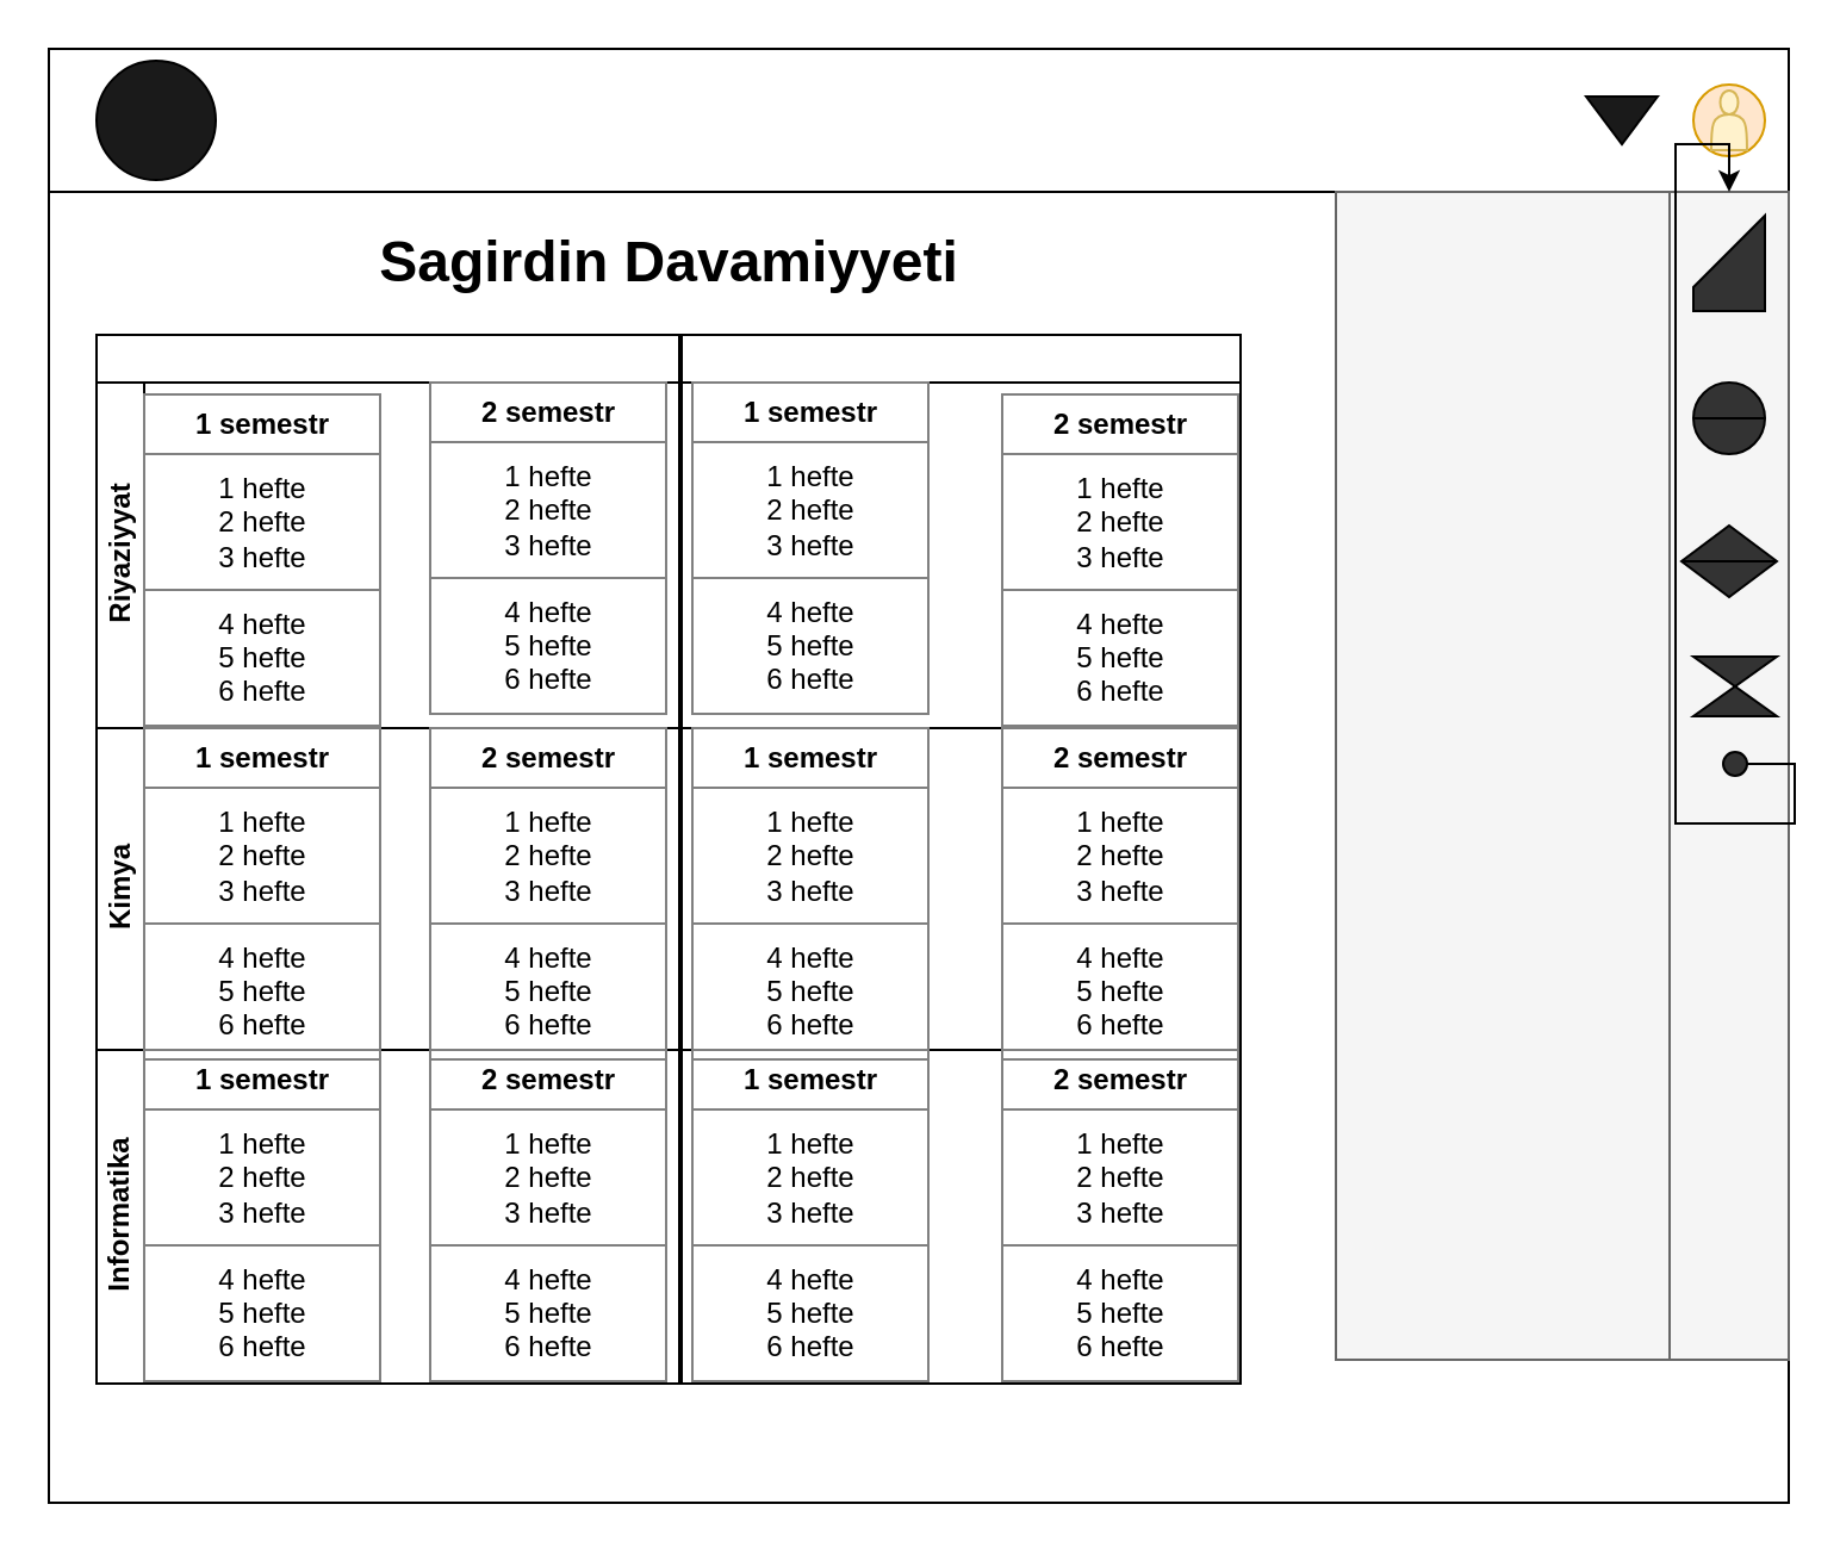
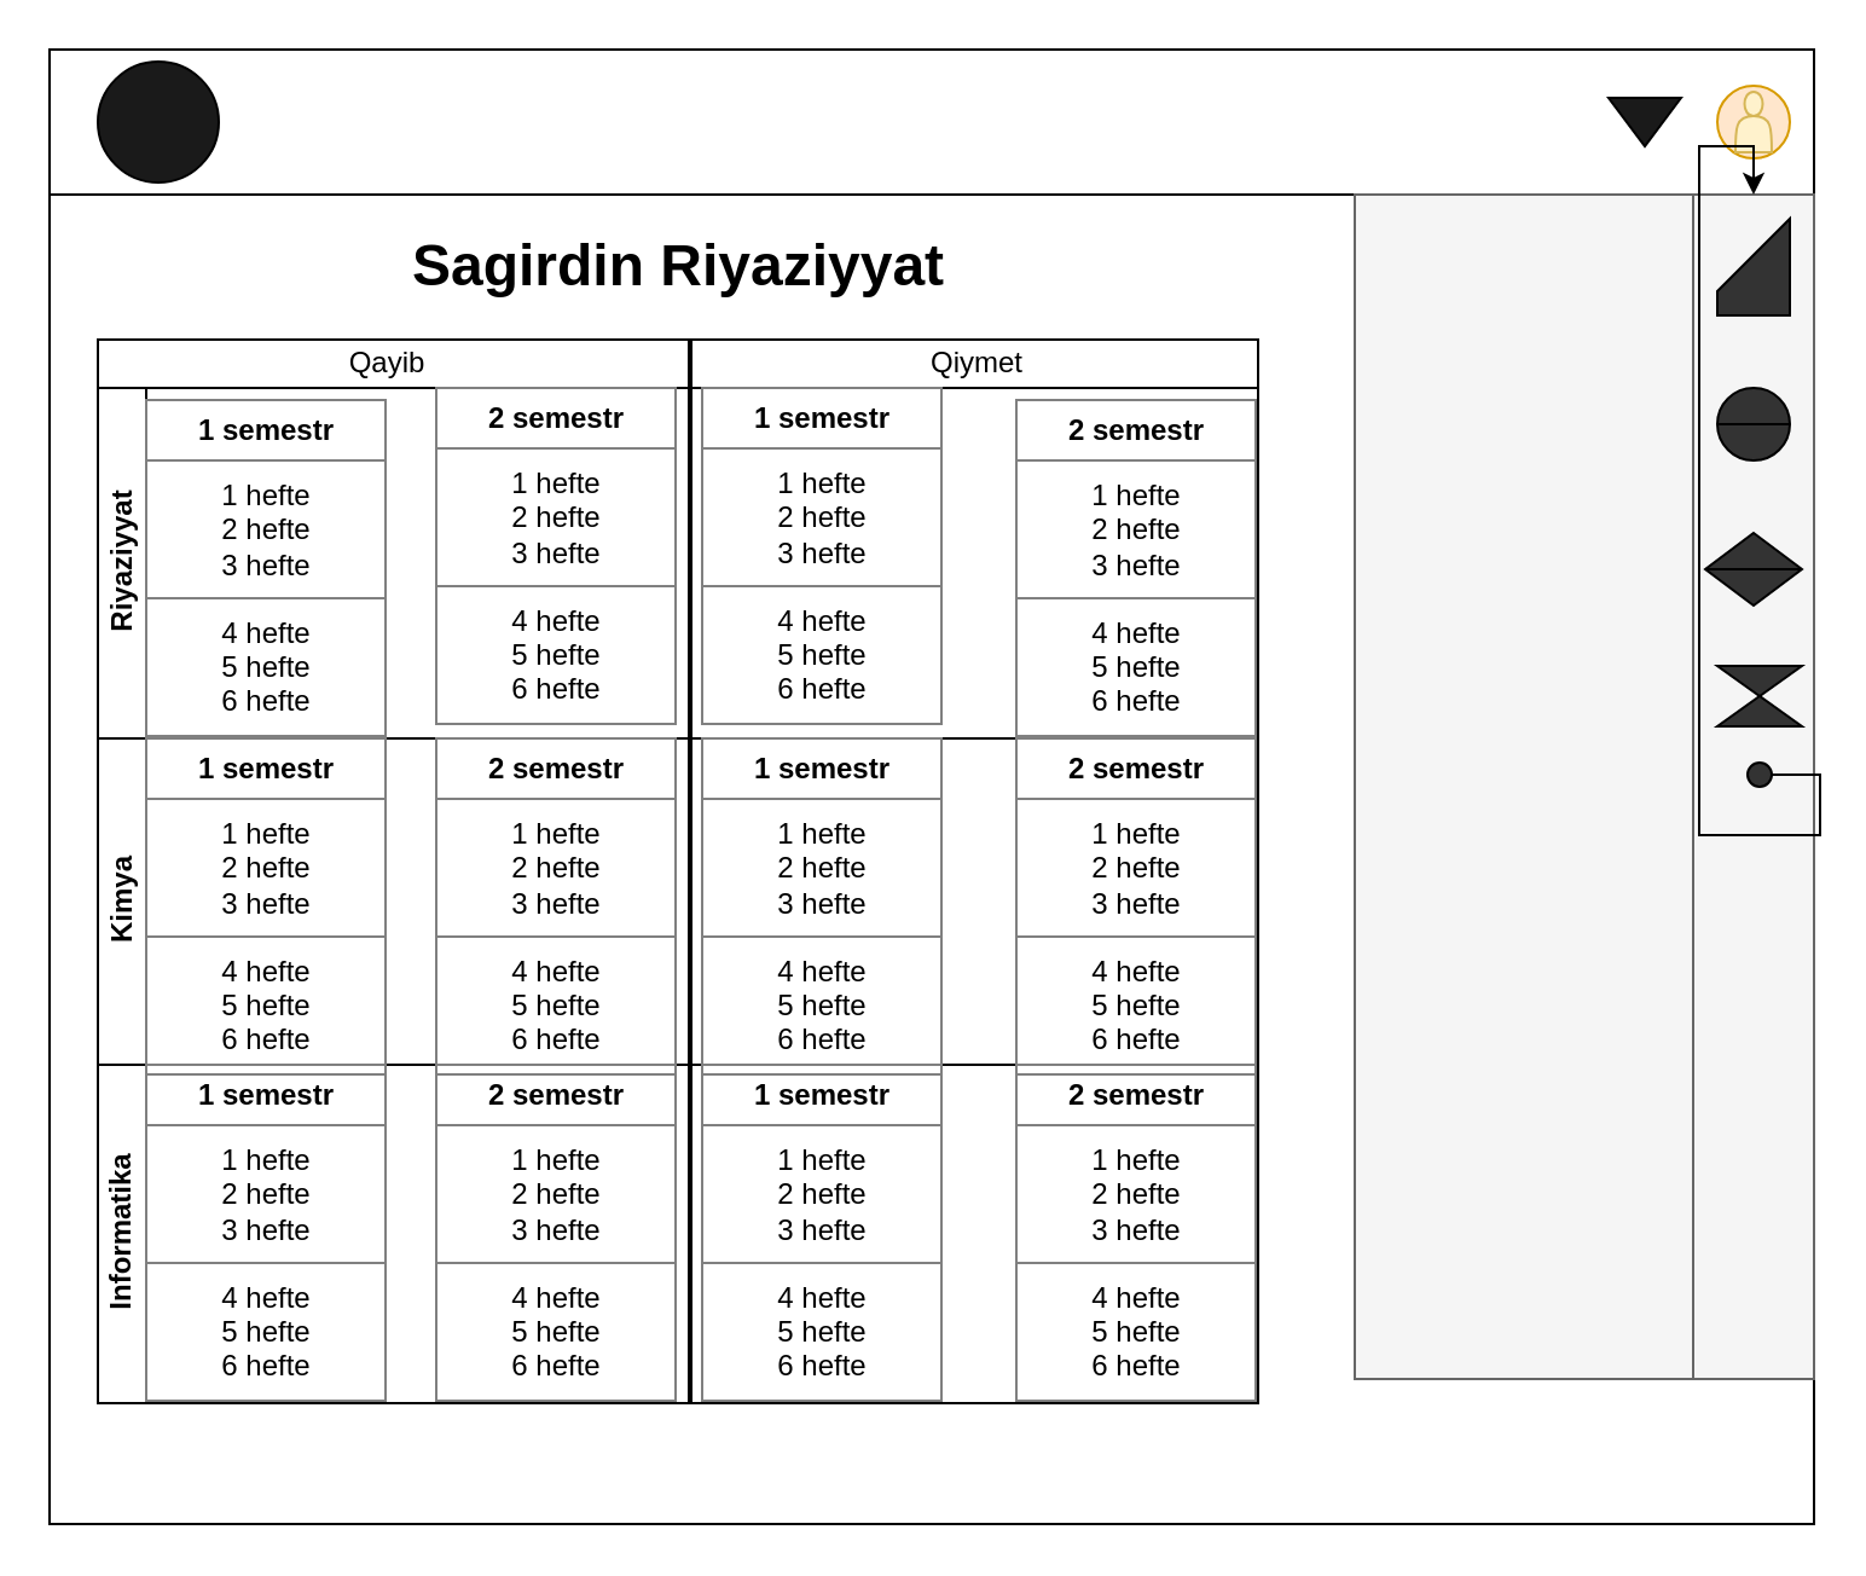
  <mxCell id="0" />
  <mxCell id="1" parent="0" />
  <mxCell id="2" value="" style="rounded=0;whiteSpace=wrap;html=1;" vertex="1" parent="1"><mxGeometry x="20" y="80" width="730" height="550" as="geometry" /></mxCell>
  <mxCell id="3" value="" style="rounded=0;whiteSpace=wrap;html=1;" vertex="1" parent="1"><mxGeometry x="20" y="20" width="730" height="60" as="geometry" /></mxCell>
  <mxCell id="4" value="" style="ellipse;whiteSpace=wrap;html=1;aspect=fixed;fillColor=#1A1A1A;" vertex="1" parent="1"><mxGeometry x="40" y="25" width="50" height="50" as="geometry" /></mxCell>
  <mxCell id="5" value="" style="ellipse;whiteSpace=wrap;html=1;aspect=fixed;fillColor=#ffe6cc;strokeColor=#d79b00;" vertex="1" parent="1"><mxGeometry x="710" y="35" width="30" height="30" as="geometry" /></mxCell>
  <mxCell id="6" value="" style="triangle;whiteSpace=wrap;html=1;fillColor=#1A1A1A;rotation=-90;direction=west;" vertex="1" parent="1"><mxGeometry x="670" y="35" width="20" height="30" as="geometry" /></mxCell>
  <mxCell id="7" value="" style="rounded=0;whiteSpace=wrap;html=1;fillColor=#f5f5f5;strokeColor=#666666;fontColor=#333333;" vertex="1" parent="1"><mxGeometry x="560" y="80" width="140" height="490" as="geometry" /></mxCell>
  <mxCell id="8" value="" style="rounded=0;whiteSpace=wrap;html=1;fillColor=#f5f5f5;strokeColor=#666666;fontColor=#333333;" vertex="1" parent="1"><mxGeometry x="700" y="80" width="50" height="490" as="geometry" /></mxCell>
  <mxCell id="9" value="" style="shape=manualInput;whiteSpace=wrap;html=1;fillColor=#333333;" vertex="1" parent="1"><mxGeometry x="710" y="90" width="30" height="40" as="geometry" /></mxCell>
  <mxCell id="10" value="" style="shape=lineEllipse;perimeter=ellipsePerimeter;whiteSpace=wrap;html=1;backgroundOutline=1;fillColor=#333333;" vertex="1" parent="1"><mxGeometry x="710" y="160" width="30" height="30" as="geometry" /></mxCell>
  <mxCell id="11" value="" style="shape=actor;whiteSpace=wrap;html=1;fillColor=#fff2cc;strokeColor=#d6b656;" vertex="1" parent="1"><mxGeometry x="717.5" y="37.5" width="15" height="25" as="geometry" /></mxCell>
  <mxCell id="12" value="" style="shape=sortShape;perimeter=rhombusPerimeter;whiteSpace=wrap;html=1;fillColor=#333333;" vertex="1" parent="1"><mxGeometry x="705" y="220" width="40" height="30" as="geometry" /></mxCell>
  <mxCell id="13" value="" style="shape=collate;whiteSpace=wrap;html=1;fillColor=#333333;" vertex="1" parent="1"><mxGeometry x="710" y="275" width="35" height="25" as="geometry" /></mxCell>
  <mxCell id="14" style="edgeStyle=orthogonalEdgeStyle;rounded=0;orthogonalLoop=1;jettySize=auto;html=1;exitX=1;exitY=0.5;exitDx=0;exitDy=0;" edge="1" parent="1" source="15" target="8"><mxGeometry relative="1" as="geometry" /></mxCell>
  <mxCell id="15" value="" style="ellipse;whiteSpace=wrap;html=1;aspect=fixed;fillColor=#333333;" vertex="1" parent="1"><mxGeometry x="722.5" y="315" width="10" height="10" as="geometry" /></mxCell>
- <mxCell id="16" value="Sagirdin Davamiyyeti" style="text;strokeColor=none;fillColor=none;html=1;fontSize=24;fontStyle=1;verticalAlign=middle;align=center;" vertex="1" parent="1"><mxGeometry x="155" y="90" width="250" height="40" as="geometry" /></mxCell>
+ <mxCell id="16" value="Sagirdin Riyaziyyat" style="text;strokeColor=none;fillColor=none;html=1;fontSize=24;fontStyle=1;verticalAlign=middle;align=center;" vertex="1" parent="1"><mxGeometry x="155" y="90" width="250" height="40" as="geometry" /></mxCell>
  <mxCell id="17" value="" style="swimlane;html=1;childLayout=stackLayout;resizeParent=1;resizeParentMax=0;horizontal=1;startSize=20;horizontalStack=0;" vertex="1" parent="1"><mxGeometry x="40" y="140" width="480" height="440" as="geometry" /></mxCell>
  <mxCell id="18" value="Riyaziyyat" style="swimlane;html=1;startSize=20;horizontal=0;" vertex="1" parent="17"><mxGeometry y="20" width="480" height="145" as="geometry" /></mxCell>
  <mxCell id="19" value="&lt;table border=&quot;1&quot; width=&quot;100%&quot; cellpadding=&quot;4&quot; style=&quot;width: 100% ; height: 100% ; border-collapse: collapse&quot;&gt;&lt;tbody&gt;&lt;tr&gt;&lt;th align=&quot;center&quot;&gt;2 semestr&lt;/th&gt;&lt;/tr&gt;&lt;tr&gt;&lt;td align=&quot;center&quot;&gt;1 hefte&lt;br&gt;2 hefte&lt;br&gt;3 hefte&lt;/td&gt;&lt;/tr&gt;&lt;tr&gt;&lt;td align=&quot;center&quot;&gt;4 hefte&lt;br&gt;5 hefte&lt;br&gt;6 hefte&lt;/td&gt;&lt;/tr&gt;&lt;/tbody&gt;&lt;/table&gt;" style="text;html=1;strokeColor=none;fillColor=none;overflow=fill;" vertex="1" parent="18"><mxGeometry x="140" width="100" height="140" as="geometry" /></mxCell>
  <mxCell id="20" value="&lt;table border=&quot;1&quot; width=&quot;100%&quot; cellpadding=&quot;4&quot; style=&quot;width: 100% ; height: 100% ; border-collapse: collapse&quot;&gt;&lt;tbody&gt;&lt;tr&gt;&lt;th align=&quot;center&quot;&gt;1 semestr&lt;/th&gt;&lt;/tr&gt;&lt;tr&gt;&lt;td align=&quot;center&quot;&gt;1 hefte&lt;br&gt;2 hefte&lt;br&gt;3 hefte&lt;/td&gt;&lt;/tr&gt;&lt;tr&gt;&lt;td align=&quot;center&quot;&gt;4 hefte&lt;br&gt;5 hefte&lt;br&gt;6 hefte&lt;/td&gt;&lt;/tr&gt;&lt;/tbody&gt;&lt;/table&gt;" style="text;html=1;strokeColor=none;fillColor=none;overflow=fill;" vertex="1" parent="18"><mxGeometry x="20" y="5" width="100" height="140" as="geometry" /></mxCell>
  <mxCell id="21" value="&lt;table border=&quot;1&quot; width=&quot;100%&quot; cellpadding=&quot;4&quot; style=&quot;width: 100% ; height: 100% ; border-collapse: collapse&quot;&gt;&lt;tbody&gt;&lt;tr&gt;&lt;th align=&quot;center&quot;&gt;1 semestr&lt;/th&gt;&lt;/tr&gt;&lt;tr&gt;&lt;td align=&quot;center&quot;&gt;1 hefte&lt;br&gt;2 hefte&lt;br&gt;3 hefte&lt;/td&gt;&lt;/tr&gt;&lt;tr&gt;&lt;td align=&quot;center&quot;&gt;4 hefte&lt;br&gt;5 hefte&lt;br&gt;6 hefte&lt;/td&gt;&lt;/tr&gt;&lt;/tbody&gt;&lt;/table&gt;" style="text;html=1;strokeColor=none;fillColor=none;overflow=fill;" vertex="1" parent="18"><mxGeometry x="250" width="100" height="140" as="geometry" /></mxCell>
  <mxCell id="22" value="&lt;table border=&quot;1&quot; width=&quot;100%&quot; cellpadding=&quot;4&quot; style=&quot;width: 100% ; height: 100% ; border-collapse: collapse&quot;&gt;&lt;tbody&gt;&lt;tr&gt;&lt;th align=&quot;center&quot;&gt;2 semestr&lt;/th&gt;&lt;/tr&gt;&lt;tr&gt;&lt;td align=&quot;center&quot;&gt;1 hefte&lt;br&gt;2 hefte&lt;br&gt;3 hefte&lt;/td&gt;&lt;/tr&gt;&lt;tr&gt;&lt;td align=&quot;center&quot;&gt;4 hefte&lt;br&gt;5 hefte&lt;br&gt;6 hefte&lt;/td&gt;&lt;/tr&gt;&lt;/tbody&gt;&lt;/table&gt;" style="text;html=1;strokeColor=none;fillColor=none;overflow=fill;" vertex="1" parent="18"><mxGeometry x="380" y="5" width="100" height="140" as="geometry" /></mxCell>
  <mxCell id="23" value="Kimya" style="swimlane;html=1;startSize=20;horizontal=0;" vertex="1" parent="17"><mxGeometry y="165" width="480" height="135" as="geometry" /></mxCell>
  <mxCell id="24" value="Informatika" style="swimlane;html=1;startSize=20;horizontal=0;" vertex="1" parent="17"><mxGeometry y="300" width="480" height="140" as="geometry" /></mxCell>
  <mxCell id="25" value="" style="line;strokeWidth=2;direction=south;html=1;" vertex="1" parent="1"><mxGeometry x="210" y="140" width="150" height="440" as="geometry" /></mxCell>
+ <mxCell id="26" value="Qayib" style="text;html=1;strokeColor=none;fillColor=none;align=center;verticalAlign=middle;whiteSpace=wrap;rounded=0;" vertex="1" parent="1"><mxGeometry x="140" y="140" width="40" height="20" as="geometry" /></mxCell>
+ <mxCell id="27" value="Qiymet" style="text;html=1;strokeColor=none;fillColor=none;align=center;verticalAlign=middle;whiteSpace=wrap;rounded=0;" vertex="1" parent="1"><mxGeometry x="384" y="140" width="40" height="20" as="geometry" /></mxCell>
  <mxCell id="28" value="&lt;table border=&quot;1&quot; width=&quot;100%&quot; cellpadding=&quot;4&quot; style=&quot;width: 100% ; height: 100% ; border-collapse: collapse&quot;&gt;&lt;tbody&gt;&lt;tr&gt;&lt;th align=&quot;center&quot;&gt;1 semestr&lt;/th&gt;&lt;/tr&gt;&lt;tr&gt;&lt;td align=&quot;center&quot;&gt;1 hefte&lt;br&gt;2 hefte&lt;br&gt;3 hefte&lt;/td&gt;&lt;/tr&gt;&lt;tr&gt;&lt;td align=&quot;center&quot;&gt;4 hefte&lt;br&gt;5 hefte&lt;br&gt;6 hefte&lt;/td&gt;&lt;/tr&gt;&lt;/tbody&gt;&lt;/table&gt;" style="text;html=1;strokeColor=none;fillColor=none;overflow=fill;" vertex="1" parent="1"><mxGeometry x="60" y="305" width="100" height="140" as="geometry" /></mxCell>
  <mxCell id="29" value="&lt;table border=&quot;1&quot; width=&quot;100%&quot; cellpadding=&quot;4&quot; style=&quot;width: 100% ; height: 100% ; border-collapse: collapse&quot;&gt;&lt;tbody&gt;&lt;tr&gt;&lt;th align=&quot;center&quot;&gt;2 semestr&lt;/th&gt;&lt;/tr&gt;&lt;tr&gt;&lt;td align=&quot;center&quot;&gt;1 hefte&lt;br&gt;2 hefte&lt;br&gt;3 hefte&lt;/td&gt;&lt;/tr&gt;&lt;tr&gt;&lt;td align=&quot;center&quot;&gt;4 hefte&lt;br&gt;5 hefte&lt;br&gt;6 hefte&lt;/td&gt;&lt;/tr&gt;&lt;/tbody&gt;&lt;/table&gt;" style="text;html=1;strokeColor=none;fillColor=none;overflow=fill;" vertex="1" parent="1"><mxGeometry x="180" y="305" width="100" height="140" as="geometry" /></mxCell>
  <mxCell id="30" value="&lt;table border=&quot;1&quot; width=&quot;100%&quot; cellpadding=&quot;4&quot; style=&quot;width: 100% ; height: 100% ; border-collapse: collapse&quot;&gt;&lt;tbody&gt;&lt;tr&gt;&lt;th align=&quot;center&quot;&gt;1 semestr&lt;/th&gt;&lt;/tr&gt;&lt;tr&gt;&lt;td align=&quot;center&quot;&gt;1 hefte&lt;br&gt;2 hefte&lt;br&gt;3 hefte&lt;/td&gt;&lt;/tr&gt;&lt;tr&gt;&lt;td align=&quot;center&quot;&gt;4 hefte&lt;br&gt;5 hefte&lt;br&gt;6 hefte&lt;/td&gt;&lt;/tr&gt;&lt;/tbody&gt;&lt;/table&gt;" style="text;html=1;strokeColor=none;fillColor=none;overflow=fill;" vertex="1" parent="1"><mxGeometry x="60" y="440" width="100" height="140" as="geometry" /></mxCell>
  <mxCell id="31" value="&lt;table border=&quot;1&quot; width=&quot;100%&quot; cellpadding=&quot;4&quot; style=&quot;width: 100% ; height: 100% ; border-collapse: collapse&quot;&gt;&lt;tbody&gt;&lt;tr&gt;&lt;th align=&quot;center&quot;&gt;2 semestr&lt;/th&gt;&lt;/tr&gt;&lt;tr&gt;&lt;td align=&quot;center&quot;&gt;1 hefte&lt;br&gt;2 hefte&lt;br&gt;3 hefte&lt;/td&gt;&lt;/tr&gt;&lt;tr&gt;&lt;td align=&quot;center&quot;&gt;4 hefte&lt;br&gt;5 hefte&lt;br&gt;6 hefte&lt;/td&gt;&lt;/tr&gt;&lt;/tbody&gt;&lt;/table&gt;" style="text;html=1;strokeColor=none;fillColor=none;overflow=fill;" vertex="1" parent="1"><mxGeometry x="180" y="440" width="100" height="140" as="geometry" /></mxCell>
  <mxCell id="32" value="&lt;table border=&quot;1&quot; width=&quot;100%&quot; cellpadding=&quot;4&quot; style=&quot;width: 100% ; height: 100% ; border-collapse: collapse&quot;&gt;&lt;tbody&gt;&lt;tr&gt;&lt;th align=&quot;center&quot;&gt;1 semestr&lt;/th&gt;&lt;/tr&gt;&lt;tr&gt;&lt;td align=&quot;center&quot;&gt;1 hefte&lt;br&gt;2 hefte&lt;br&gt;3 hefte&lt;/td&gt;&lt;/tr&gt;&lt;tr&gt;&lt;td align=&quot;center&quot;&gt;4 hefte&lt;br&gt;5 hefte&lt;br&gt;6 hefte&lt;/td&gt;&lt;/tr&gt;&lt;/tbody&gt;&lt;/table&gt;" style="text;html=1;strokeColor=none;fillColor=none;overflow=fill;" vertex="1" parent="1"><mxGeometry x="290" y="305" width="100" height="140" as="geometry" /></mxCell>
  <mxCell id="33" value="&lt;table border=&quot;1&quot; width=&quot;100%&quot; cellpadding=&quot;4&quot; style=&quot;width: 100% ; height: 100% ; border-collapse: collapse&quot;&gt;&lt;tbody&gt;&lt;tr&gt;&lt;th align=&quot;center&quot;&gt;1 semestr&lt;/th&gt;&lt;/tr&gt;&lt;tr&gt;&lt;td align=&quot;center&quot;&gt;1 hefte&lt;br&gt;2 hefte&lt;br&gt;3 hefte&lt;/td&gt;&lt;/tr&gt;&lt;tr&gt;&lt;td align=&quot;center&quot;&gt;4 hefte&lt;br&gt;5 hefte&lt;br&gt;6 hefte&lt;/td&gt;&lt;/tr&gt;&lt;/tbody&gt;&lt;/table&gt;" style="text;html=1;strokeColor=none;fillColor=none;overflow=fill;" vertex="1" parent="1"><mxGeometry x="290" y="440" width="100" height="140" as="geometry" /></mxCell>
  <mxCell id="34" value="&lt;table border=&quot;1&quot; width=&quot;100%&quot; cellpadding=&quot;4&quot; style=&quot;width: 100% ; height: 100% ; border-collapse: collapse&quot;&gt;&lt;tbody&gt;&lt;tr&gt;&lt;th align=&quot;center&quot;&gt;2 semestr&lt;/th&gt;&lt;/tr&gt;&lt;tr&gt;&lt;td align=&quot;center&quot;&gt;1 hefte&lt;br&gt;2 hefte&lt;br&gt;3 hefte&lt;/td&gt;&lt;/tr&gt;&lt;tr&gt;&lt;td align=&quot;center&quot;&gt;4 hefte&lt;br&gt;5 hefte&lt;br&gt;6 hefte&lt;/td&gt;&lt;/tr&gt;&lt;/tbody&gt;&lt;/table&gt;" style="text;html=1;strokeColor=none;fillColor=none;overflow=fill;" vertex="1" parent="1"><mxGeometry x="420" y="305" width="100" height="140" as="geometry" /></mxCell>
  <mxCell id="35" value="&lt;table border=&quot;1&quot; width=&quot;100%&quot; cellpadding=&quot;4&quot; style=&quot;width: 100% ; height: 100% ; border-collapse: collapse&quot;&gt;&lt;tbody&gt;&lt;tr&gt;&lt;th align=&quot;center&quot;&gt;2 semestr&lt;/th&gt;&lt;/tr&gt;&lt;tr&gt;&lt;td align=&quot;center&quot;&gt;1 hefte&lt;br&gt;2 hefte&lt;br&gt;3 hefte&lt;/td&gt;&lt;/tr&gt;&lt;tr&gt;&lt;td align=&quot;center&quot;&gt;4 hefte&lt;br&gt;5 hefte&lt;br&gt;6 hefte&lt;/td&gt;&lt;/tr&gt;&lt;/tbody&gt;&lt;/table&gt;" style="text;html=1;strokeColor=none;fillColor=none;overflow=fill;" vertex="1" parent="1"><mxGeometry x="420" y="440" width="100" height="140" as="geometry" /></mxCell>
